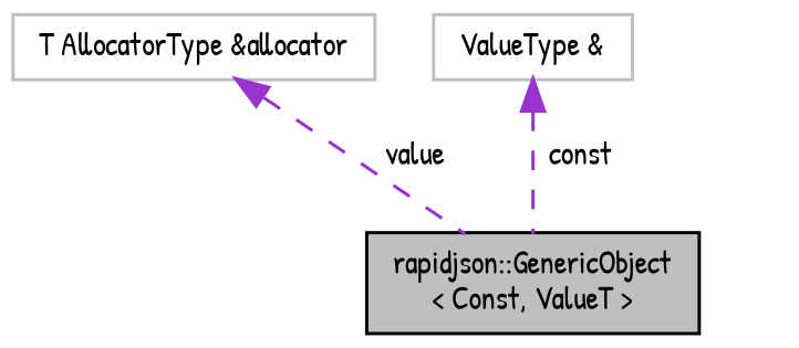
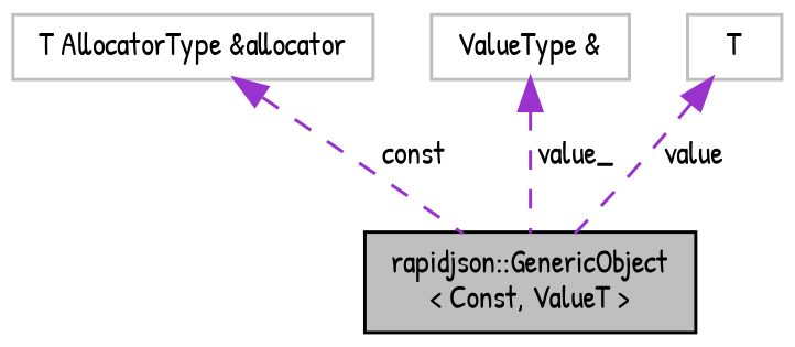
  digraph {
    fontname="Patrick Hand"
    node [color=grey75 fillcolor=white fontname="Patrick Hand" fontsize=10 shape=record style=filled]
    edge [color=darkorchid3 dir=back fontname="Patrick Hand" fontsize=10 labelfontname=Helvetica labelfontsize=10 style=dashed]
    n1 [color=black fillcolor=grey75 fontcolor=black height=0.2 label="rapidjson::GenericObject\l\< Const, ValueT \>" width=0.4]
    n2 [height=0.2 label="T AllocatorType &allocator" width=0.4]
    n3 [height=0.2 label="ValueType &" width=0.4]
-   n2 -> n1 [label=" value"]
-   n3 -> n1 [label=" const"]
+   n4 [height=0.2 label=T width=0.4]
+   n2 -> n1 [label=" const"]
+   n3 -> n1 [label=" value_"]
+   n4 -> n1 [label=" value"]
  }
